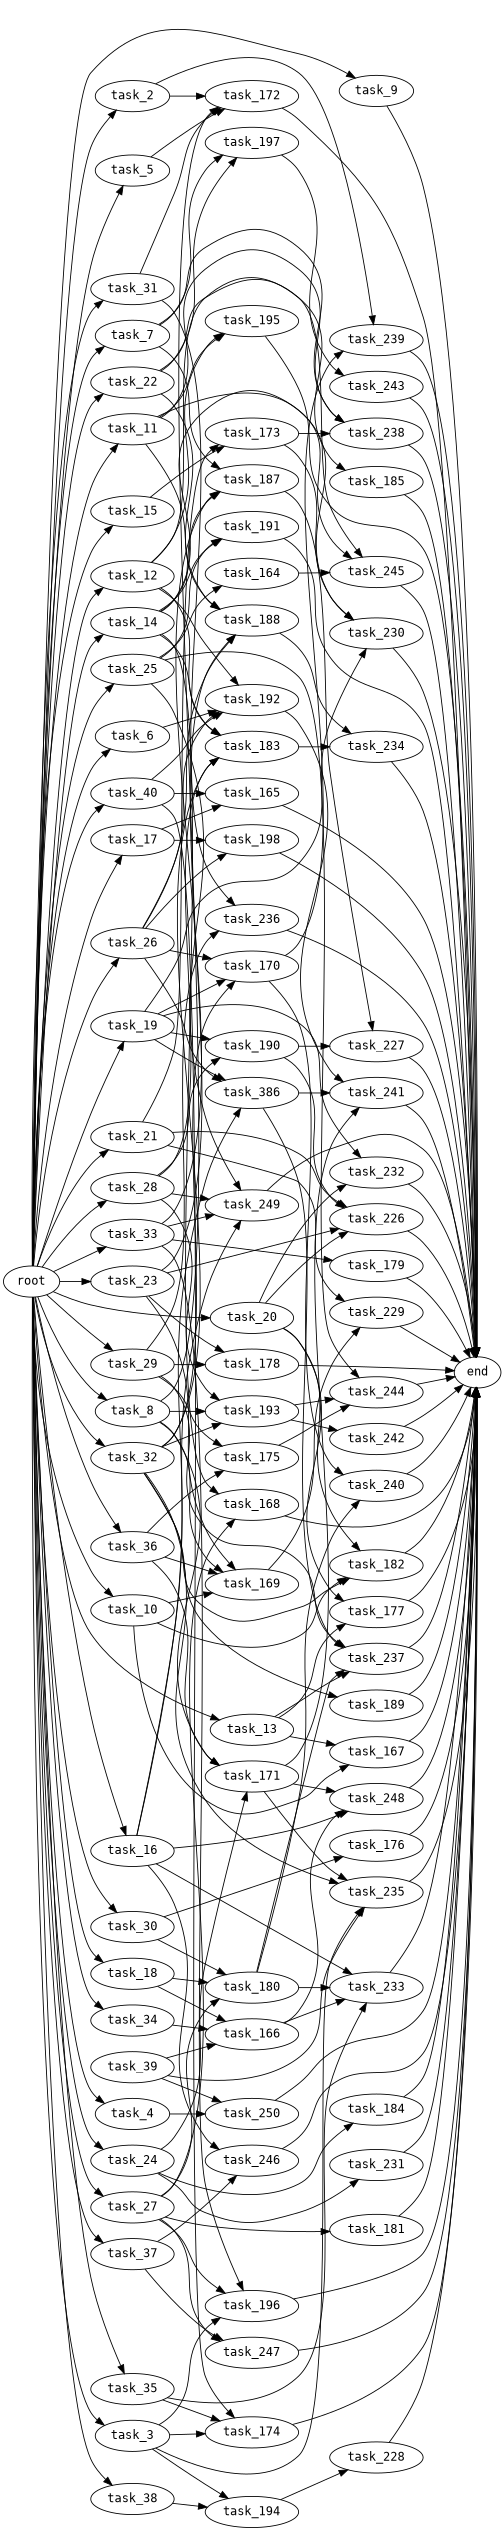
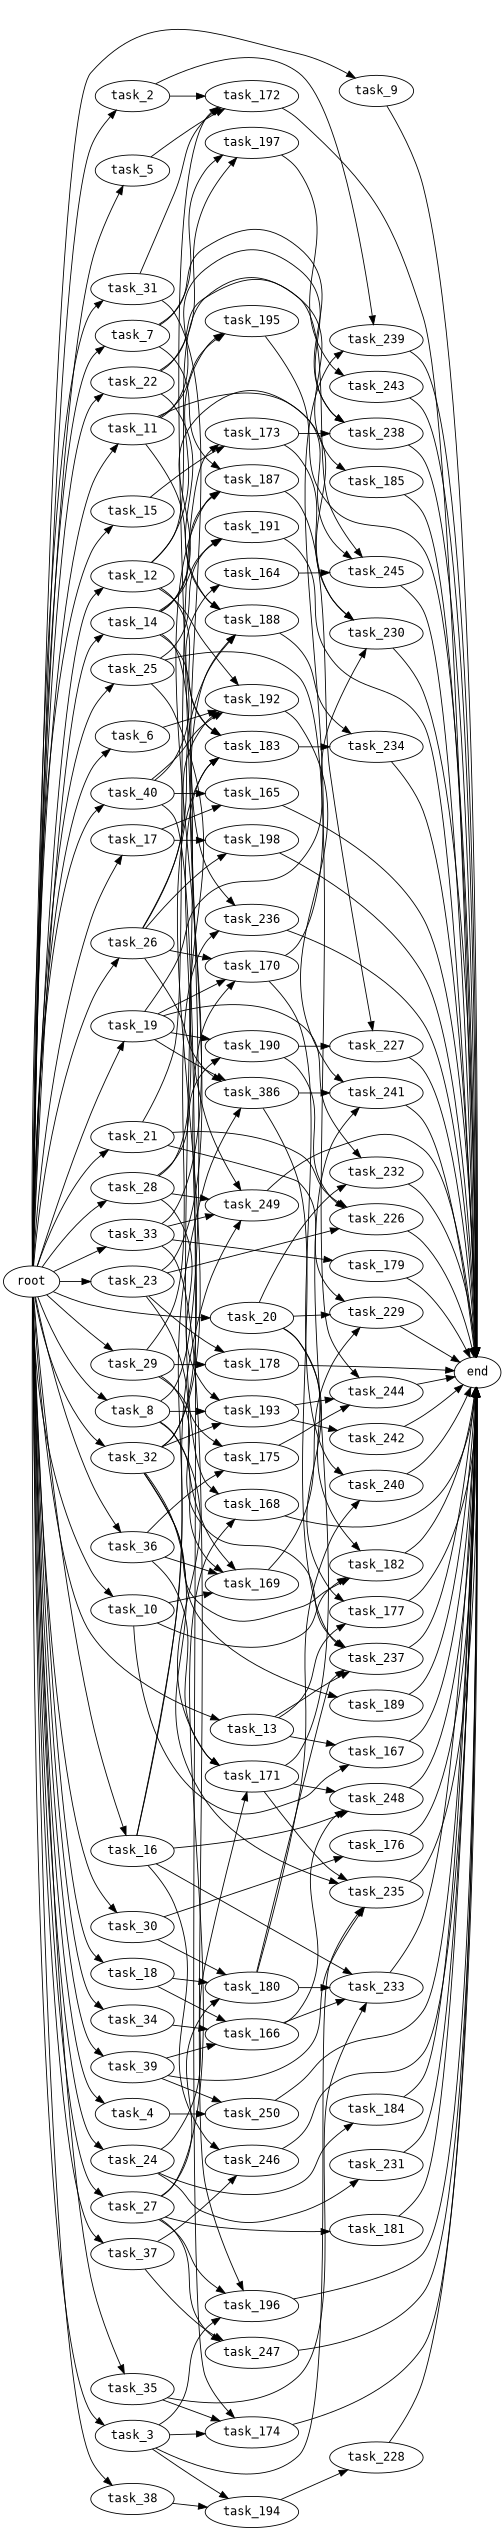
  digraph {
    fontname="DejaVu Sans Mono"
    rankdir=LR
    node [fontname="DejaVu Sans Mono"]
    edge [fontname="DejaVu Sans Mono"]
    root
    task_2
    task_3
    task_4
    task_5
    task_6
    task_7
    task_8
    task_9
    task_10
    task_11
    task_12
    task_13
    task_14
    task_15
    task_16
    task_17
    task_18
    task_19
    task_20
    task_21
    task_22
    task_23
    task_24
    task_25
    task_26
    task_27
    task_28
    task_29
    task_30
    task_31
    task_32
    task_33
    task_34
    task_35
    task_36
    task_37
    task_38
    task_39
    task_40
    task_172
    task_239
    task_174
    task_194
    task_196
    task_235
    task_250
    task_192
    task_187
    task_197
    task_238
    task_169
    task_171
    task_193
    end
    task_167
    task_182
    task_188
    task_195
    task_230
    task_183
    task_185
    task_177
    task_237
    task_168
    task_191
    task_245
    task_173
    n69 [label=task_386]
    task_233
    task_246
    task_248
    task_249
    task_165
    task_198
    task_166
    task_180
    task_170
    task_190
    task_232
    task_226
    task_229
    task_178
    task_184
    task_231
    task_244
    task_181
    task_247
    task_175
    task_236
    task_176
    task_189
    task_179
    task_164
    task_228
    task_241
    task_227
    task_243
    task_242
    task_234
    task_240
    root -> task_2
    root -> task_3
    root -> task_4
    root -> task_5
    root -> task_6
    root -> task_7
    root -> task_8
    root -> task_9
    root -> task_10
    root -> task_11
    root -> task_12
    root -> task_13
    root -> task_14
    root -> task_15
    root -> task_16
    root -> task_17
    root -> task_18
    root -> task_19
    root -> task_20
    root -> task_21
    root -> task_22
    root -> task_23
    root -> task_24
    root -> task_25
    root -> task_26
    root -> task_27
    root -> task_28
    root -> task_29
    root -> task_30
    root -> task_31
    root -> task_32
    root -> task_33
    root -> task_34
    root -> task_35
    root -> task_36
    root -> task_37
    root -> task_38
+   root -> task_39
    root -> task_40
    task_2 -> task_172
    task_2 -> task_239
    task_3 -> task_174
    task_3 -> task_194
    task_3 -> task_196
    task_3 -> task_235
    task_4 -> task_250
    task_5 -> task_172
    task_6 -> task_192
    task_7 -> task_187
    task_7 -> task_197
    task_7 -> task_238
    task_8 -> task_172
    task_8 -> task_169
    task_8 -> task_171
    task_8 -> task_193
    task_9 -> end
    task_10 -> task_169
    task_10 -> task_167
    task_10 -> task_182
    task_11 -> task_238
    task_11 -> task_188
    task_11 -> task_195
    task_11 -> task_230
    task_12 -> task_192
    task_12 -> task_195
    task_12 -> task_183
    task_12 -> task_185
    task_13 -> task_167
    task_13 -> task_177
    task_13 -> task_237
    task_14 -> task_187
    task_14 -> task_183
    task_14 -> task_168
    task_14 -> task_191
    task_14 -> task_245
    task_15 -> task_173
    task_16 -> n69
    task_16 -> task_233
    task_16 -> task_246
    task_16 -> task_248
    task_16 -> task_249
    task_17 -> task_165
    task_17 -> task_198
    task_18 -> task_166
    task_18 -> task_180
    task_19 -> task_230
    task_19 -> n69
    task_19 -> task_170
    task_19 -> task_190
    task_19 -> task_232
    task_20 -> task_182
    task_20 -> task_177
    task_20 -> task_232
-   task_20 -> task_226
+   task_20 -> task_229
    task_21 -> task_173
    task_21 -> task_226
    task_21 -> task_229
    task_22 -> task_197
    task_22 -> task_188
    task_22 -> task_245
    task_23 -> task_169
    task_23 -> task_188
    task_23 -> task_226
    task_23 -> task_178
    task_24 -> task_171
    task_24 -> task_184
    task_24 -> task_231
    task_25 -> task_191
    task_25 -> task_249
    task_25 -> task_244
    task_26 -> task_192
    task_26 -> task_188
    task_26 -> n69
    task_26 -> task_198
    task_26 -> task_170
    task_27 -> task_196
    task_27 -> task_168
    task_27 -> task_180
    task_27 -> task_181
    task_27 -> task_247
    task_28 -> task_193
    task_28 -> task_183
    task_28 -> task_249
    task_28 -> task_190
    task_29 -> task_237
    task_29 -> task_178
    task_29 -> task_175
    task_29 -> task_236
    task_30 -> task_180
    task_30 -> task_176
    task_31 -> task_172
    task_31 -> task_236
    task_32 -> task_235
    task_32 -> task_193
    task_32 -> task_182
    task_32 -> task_183
    task_32 -> task_170
    task_32 -> task_189
    task_33 -> task_196
    task_33 -> task_187
    task_33 -> task_249
    task_33 -> task_179
    task_34 -> task_166
    task_35 -> task_174
    task_35 -> task_233
    task_36 -> task_169
    task_36 -> task_171
    task_36 -> task_175
    task_37 -> task_246
    task_37 -> task_247
    task_38 -> task_194
    task_39 -> task_235
    task_39 -> task_250
    task_39 -> task_166
    task_40 -> task_174
    task_40 -> task_192
    task_40 -> task_165
-   task_25 -> task_164
+   task_40 -> task_164
    task_172 -> end
    task_239 -> end
    task_174 -> end
    task_194 -> task_228
    task_196 -> end
    task_235 -> end
    task_250 -> end
    task_192 -> task_241
    task_187 -> task_227
    task_197 -> task_243
    task_238 -> end
    task_169 -> task_229
    task_171 -> task_235
    task_171 -> task_248
    task_171 -> task_241
    task_193 -> task_244
    task_193 -> task_242
    task_167 -> end
    task_182 -> end
    task_188 -> task_234
    task_195 -> end
    task_230 -> end
    task_183 -> task_234
    task_185 -> end
    task_177 -> end
    task_237 -> end
    task_168 -> end
    task_191 -> end
    task_245 -> end
    task_173 -> task_238
    task_173 -> task_230
    n69 -> task_237
    n69 -> task_241
    task_233 -> end
    task_246 -> end
    task_248 -> end
    task_249 -> end
    task_165 -> end
    task_198 -> end
    task_166 -> task_233
    task_166 -> task_248
    task_180 -> task_237
    task_180 -> task_233
    task_180 -> task_240
    task_170 -> task_239
    task_170 -> task_240
    task_190 -> task_226
    task_190 -> task_227
    task_232 -> end
    task_226 -> end
    task_229 -> end
    task_178 -> end
    task_184 -> end
    task_231 -> end
    task_244 -> end
    task_181 -> end
    task_247 -> end
    task_175 -> task_244
    task_236 -> end
    task_176 -> end
    task_189 -> end
    task_179 -> end
    task_164 -> task_245
    task_228 -> end
    task_241 -> end
    task_227 -> end
    task_243 -> end
    task_242 -> end
    task_234 -> end
    task_240 -> end
  }
